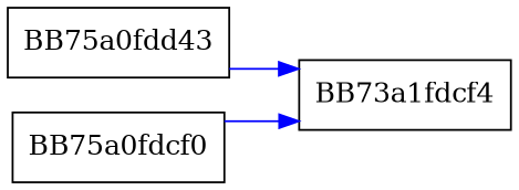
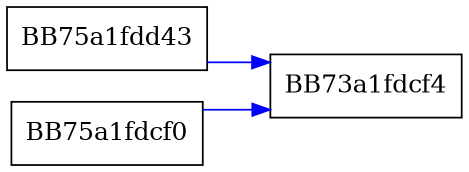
  digraph {
    rankdir=LR
    splines=ortho
    node [shape=box]
    edge [color=blue]
    n1 [label=BB73a1fdcf4]
-   BB75a1fdd43 [label=BB75a0fdd43]
-   BB75a1fdcf0 [label=BB75a0fdcf0]
+   BB75a1fdd43
+   BB75a1fdcf0
    BB75a1fdd43 -> n1
    BB75a1fdcf0 -> n1
  }
